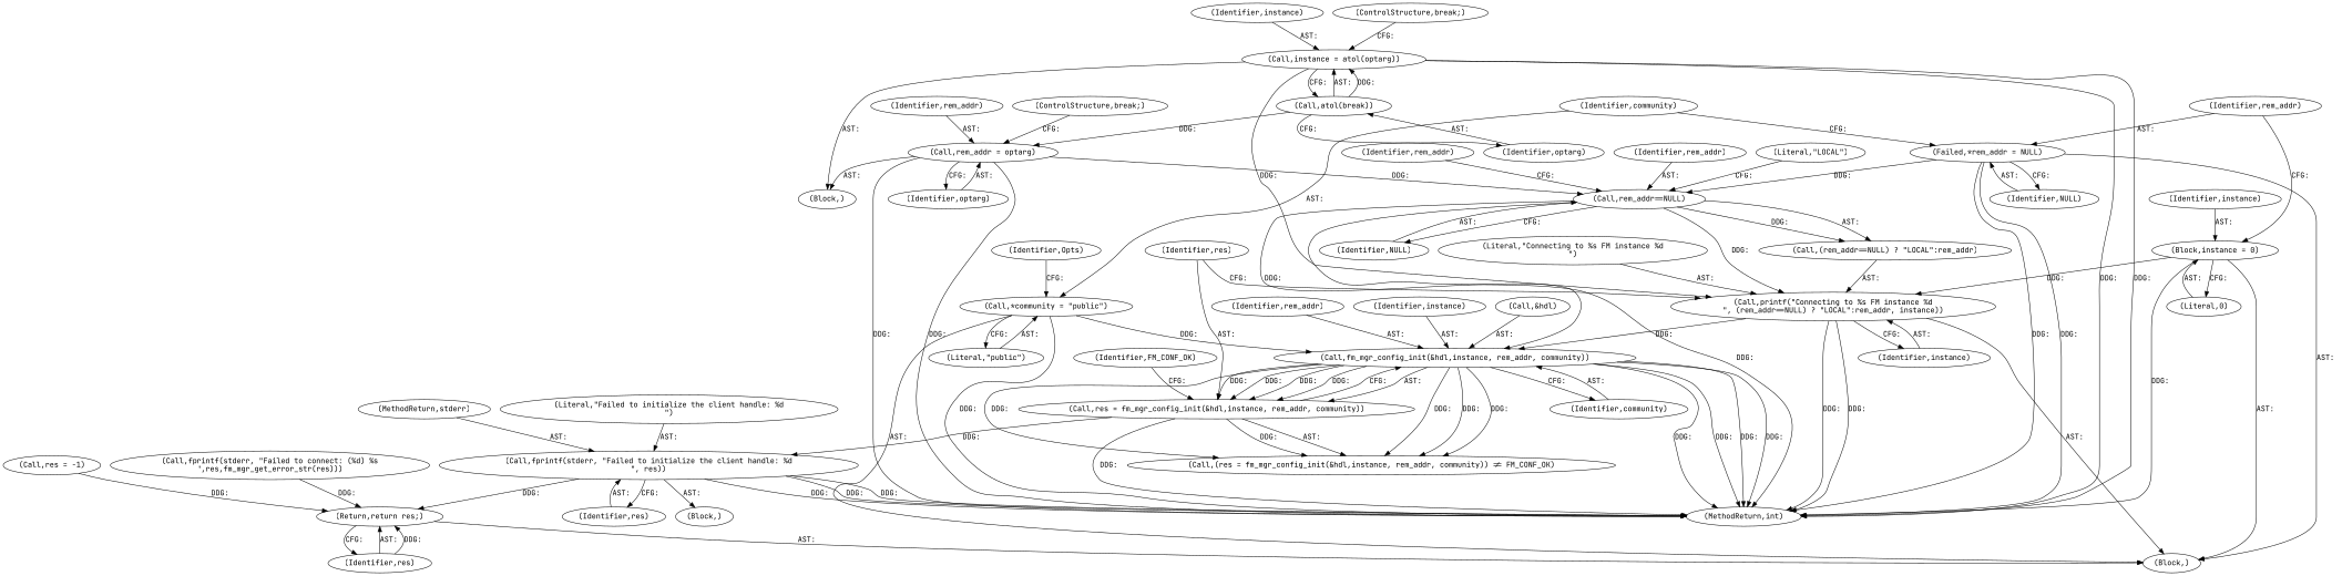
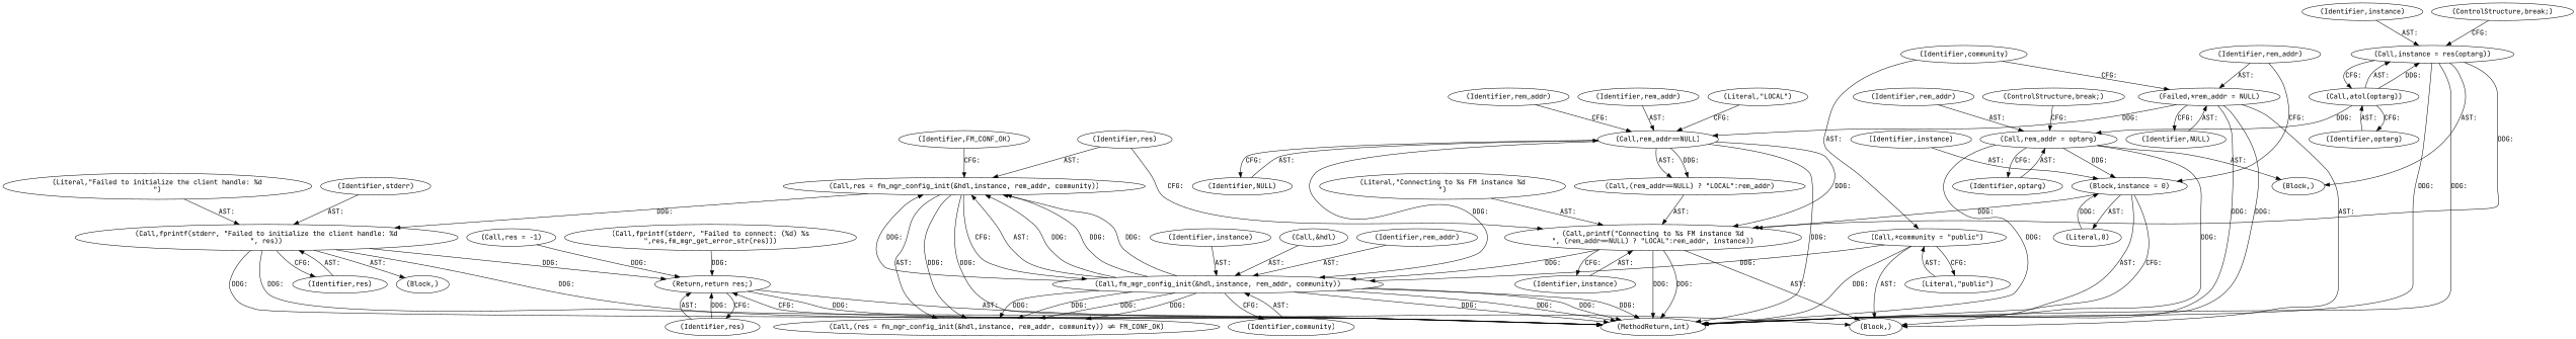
  digraph {
    fontname="JetBrains Mono"
    node [fontname="JetBrains Mono"]
    edge [fontname="JetBrains Mono"]
    n1 [label="(Call,fprintf(stderr, \"Failed to initialize the client handle: %d\n\", res))"]
    n2 [label="(Return,return res;)"]
    n3 [label="(Identifier,res)"]
    n4 [label="(Block,)"]
    n5 [label="(MethodReturn,int)"]
    n6 [label="(Block,)"]
    n7 [label="(Identifier,res)"]
    n8 [label="(Call,res = fm_mgr_config_init(&hdl,instance, rem_addr, community))"]
    n9 [label="(Call,fm_mgr_config_init(&hdl,instance, rem_addr, community))"]
    n10 [label="(Call,(res = fm_mgr_config_init(&hdl,instance, rem_addr, community)) != FM_CONF_OK)"]
    n11 [label="(Identifier,community)"]
    n12 [label="(Call,printf(\"Connecting to %s FM instance %d\n\", (rem_addr==NULL) ? \"LOCAL\":rem_addr, instance))"]
    n13 [label="(Identifier,instance)"]
    n14 [label="(Call,rem_addr==NULL)"]
    n15 [label="(Call,(rem_addr==NULL) ? \"LOCAL\":rem_addr)"]
    n16 [label="(Identifier,NULL)"]
    n17 [label="(Call,rem_addr = optarg)"]
    n18 [label="(Block,)"]
    n19 [label="(Identifier,optarg)"]
-   n20 [label="(Call,atol(break))"]
-   n21 [label="(Call,instance = atol(optarg))"]
+   n20 [label="(Call,atol(optarg))"]
+   n21 [label="(Call,instance = res(optarg))"]
    n22 [label="(Identifier,optarg)"]
    n23 [label="(Failed,*rem_addr = NULL)"]
    n24 [label="(Identifier,NULL)"]
    n25 [label="(Block,instance = 0)"]
    n26 [label="(Literal,0)"]
    n27 [label="(Call,*community = \"public\")"]
    n28 [label="(Literal,\"public\")"]
    n29 [label="(Literal,\"Connecting to %s FM instance %d\n\")"]
    n30 [label="(Identifier,instance)"]
    n31 [label="(Identifier,FM_CONF_OK)"]
    n32 [label="(Literal,\"Failed to initialize the client handle: %d\n\")"]
    n33 [label="(Identifier,community)"]
    n34 [label="(Call,res = -1)"]
    n35 [label="(Identifier,instance)"]
    n36 [label="(Call,fprintf(stderr, \"Failed to connect: (%d) %s\n\",res,fm_mgr_get_error_str(res)))"]
-   n37 [label="(Identifier,Opts)"]
    n38 [label="(Identifier,rem_addr)"]
    n39 [label="(Identifier,instance)"]
    n40 [label="(Identifier,rem_addr)"]
    n41 [label="(Call,&hdl)"]
    n42 [label="(Identifier,rem_addr)"]
    n43 [label="(Identifier,res)"]
-   n44 [label="(MethodReturn,stderr)"]
+   n44 [label="(Identifier,stderr)"]
    n45 [label="(Identifier,rem_addr)"]
    n46 [label="(ControlStructure,break;)"]
    n47 [label="(ControlStructure,break;)"]
    n48 [label="(Identifier,rem_addr)"]
    n49 [label="(Literal,\"LOCAL\")"]
    n1 -> n2 [label="DDG: "]
    n1 -> n3 [label="CFG: "]
    n1 -> n4 [label="AST: "]
    n1 -> n5 [label="DDG: "]
    n1 -> n5 [label="DDG: "]
    n1 -> n5 [label="DDG: "]
+   n2 -> n5 [label="DDG: "]
    n2 -> n6 [label="AST: "]
    n2 -> n7 [label="CFG: "]
    n3 -> n1 [label="AST: "]
+   n5 -> n2 [label="CFG: "]
    n7 -> n2 [label="AST: "]
    n7 -> n2 [label="DDG: "]
    n8 -> n1 [label="DDG: "]
    n8 -> n5 [label="DDG: "]
    n8 -> n9 [label="CFG: "]
    n8 -> n10 [label="AST: "]
    n8 -> n10 [label="DDG: "]
    n9 -> n5 [label="DDG: "]
    n9 -> n5 [label="DDG: "]
    n9 -> n5 [label="DDG: "]
    n9 -> n5 [label="DDG: "]
    n9 -> n8 [label="AST: "]
    n9 -> n8 [label="DDG: "]
    n9 -> n8 [label="DDG: "]
    n9 -> n8 [label="DDG: "]
    n9 -> n8 [label="DDG: "]
    n9 -> n10 [label="DDG: "]
    n9 -> n10 [label="DDG: "]
    n9 -> n10 [label="DDG: "]
    n9 -> n10 [label="DDG: "]
    n9 -> n11 [label="CFG: "]
    n11 -> n9 [label="AST: "]
    n12 -> n5 [label="DDG: "]
    n12 -> n5 [label="DDG: "]
    n12 -> n6 [label="AST: "]
    n12 -> n9 [label="DDG: "]
    n12 -> n13 [label="CFG: "]
    n13 -> n12 [label="AST: "]
    n14 -> n5 [label="DDG: "]
    n14 -> n9 [label="DDG: "]
    n14 -> n12 [label="DDG: "]
    n14 -> n15 [label="AST: "]
    n14 -> n15 [label="DDG: "]
    n14 -> n16 [label="CFG: "]
    n15 -> n12 [label="AST: "]
    n16 -> n14 [label="AST: "]
    n17 -> n5 [label="DDG: "]
    n17 -> n5 [label="DDG: "]
-   n17 -> n14 [label="DDG: "]
+   n17 -> n25 [label="DDG: "]
    n17 -> n18 [label="AST: "]
    n17 -> n19 [label="CFG: "]
    n19 -> n17 [label="AST: "]
    n20 -> n17 [label="DDG: "]
    n20 -> n21 [label="AST: "]
    n20 -> n21 [label="DDG: "]
    n20 -> n22 [label="CFG: "]
    n21 -> n5 [label="DDG: "]
    n21 -> n5 [label="DDG: "]
    n21 -> n12 [label="DDG: "]
    n21 -> n18 [label="AST: "]
    n21 -> n20 [label="CFG: "]
    n22 -> n20 [label="AST: "]
    n23 -> n5 [label="DDG: "]
    n23 -> n5 [label="DDG: "]
    n23 -> n6 [label="AST: "]
    n23 -> n14 [label="DDG: "]
    n23 -> n24 [label="CFG: "]
    n24 -> n23 [label="AST: "]
-   n25 -> n5 [label="DDG: "]
+   n25 -> n5 [label="CFG: "]
    n25 -> n6 [label="AST: "]
    n25 -> n12 [label="DDG: "]
-   n25 -> n26 [label="CFG: "]
-   n26 -> n25 [label="AST: "]
+   n25 -> n26 [label="AST: "]
+   n26 -> n25 [label="DDG: "]
    n27 -> n5 [label="DDG: "]
    n27 -> n6 [label="AST: "]
    n27 -> n9 [label="DDG: "]
    n27 -> n28 [label="CFG: "]
    n28 -> n27 [label="AST: "]
    n29 -> n12 [label="AST: "]
    n30 -> n21 [label="AST: "]
    n31 -> n8 [label="CFG: "]
    n32 -> n1 [label="AST: "]
    n33 -> n23 [label="CFG: "]
    n33 -> n27 [label="AST: "]
    n34 -> n2 [label="DDG: "]
    n35 -> n9 [label="AST: "]
    n36 -> n2 [label="DDG: "]
-   n37 -> n27 [label="CFG: "]
    n38 -> n17 [label="AST: "]
    n39 -> n25 [label="AST: "]
    n40 -> n23 [label="AST: "]
    n40 -> n25 [label="CFG: "]
    n41 -> n9 [label="AST: "]
    n42 -> n14 [label="CFG: "]
    n43 -> n8 [label="AST: "]
    n43 -> n12 [label="CFG: "]
    n44 -> n1 [label="AST: "]
    n45 -> n9 [label="AST: "]
    n46 -> n17 [label="CFG: "]
    n47 -> n21 [label="CFG: "]
    n48 -> n14 [label="AST: "]
    n49 -> n14 [label="CFG: "]
  }
